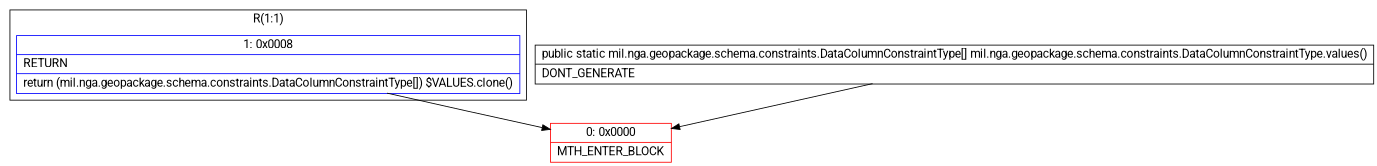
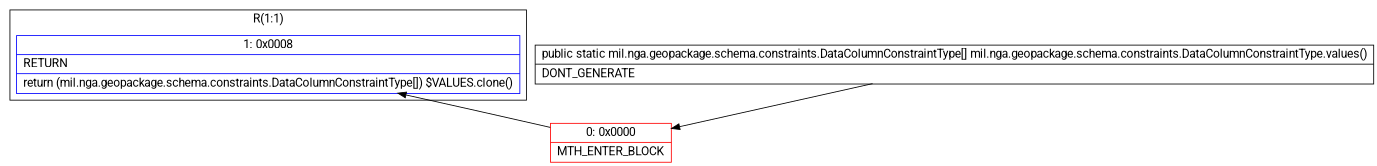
  digraph {
    fontname=Roboto
    node [shape=record fontname=Roboto]
    edge [fontname=Roboto]
    n1 [color=blue label="{1\:\ 0x0008|RETURN\l|return (mil.nga.geopackage.schema.constraints.DataColumnConstraintType[]) $VALUES.clone()\l}"]
    n2 [color=red label="{0\:\ 0x0000|MTH_ENTER_BLOCK\l}"]
    n3 [label="{public static mil.nga.geopackage.schema.constraints.DataColumnConstraintType[] mil.nga.geopackage.schema.constraints.DataColumnConstraintType.values()  | DONT_GENERATE\l}"]
    subgraph cluster_1 {
      label="R(1:1)"
      n1
    }
-   n1 -> n2
+   n2 -> n1
    n3 -> n2
  }
